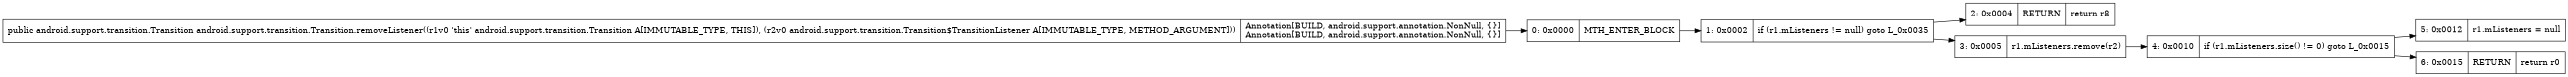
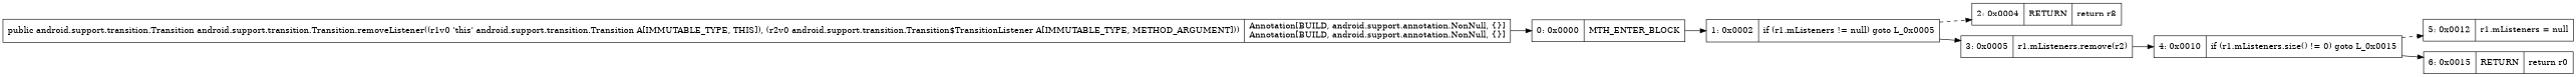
  digraph {
    rankdir=LR
    node [shape=record]
    n1 [label="{0\:\ 0x0000|MTH_ENTER_BLOCK\l}"]
-   n2 [label="{1\:\ 0x0002|if (r1.mListeners != null) goto L_0x0035\l}"]
+   n2 [label="{1\:\ 0x0002|if (r1.mListeners != null) goto L_0x0005\l}"]
    n3 [label="{2\:\ 0x0004|RETURN\l|return r8\l}"]
    n4 [label="{3\:\ 0x0005|r1.mListeners.remove(r2)\l}"]
    n5 [label="{4\:\ 0x0010|if (r1.mListeners.size() != 0) goto L_0x0015\l}"]
    n6 [label="{5\:\ 0x0012|r1.mListeners = null\l}"]
    n7 [label="{6\:\ 0x0015|RETURN\l|return r0\l}"]
    n8 [label="{public android.support.transition.Transition android.support.transition.Transition.removeListener((r1v0 'this' android.support.transition.Transition A[IMMUTABLE_TYPE, THIS]), (r2v0 android.support.transition.Transition$TransitionListener A[IMMUTABLE_TYPE, METHOD_ARGUMENT]))  | Annotation[BUILD, android.support.annotation.NonNull, \{\}]\lAnnotation[BUILD, android.support.annotation.NonNull, \{\}]\l}"]
    n1 -> n2
-   n2 -> n3 [style=solid]
+   n2 -> n3 [style=dashed]
    n2 -> n4
    n4 -> n5
-   n5 -> n6 [style=solid]
+   n5 -> n6 [style=dashed]
    n5 -> n7
    n8 -> n1
  }
